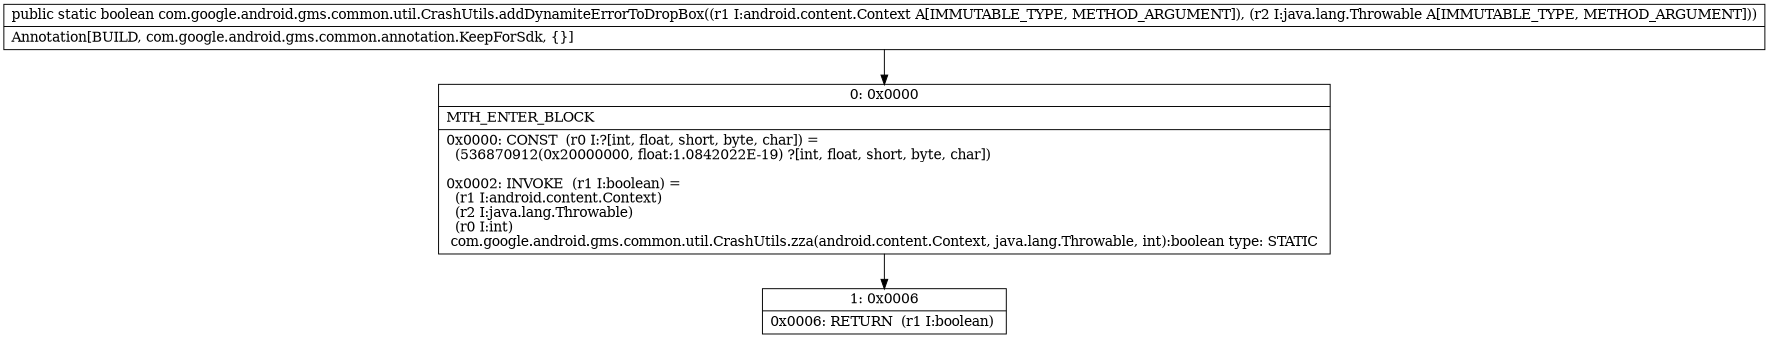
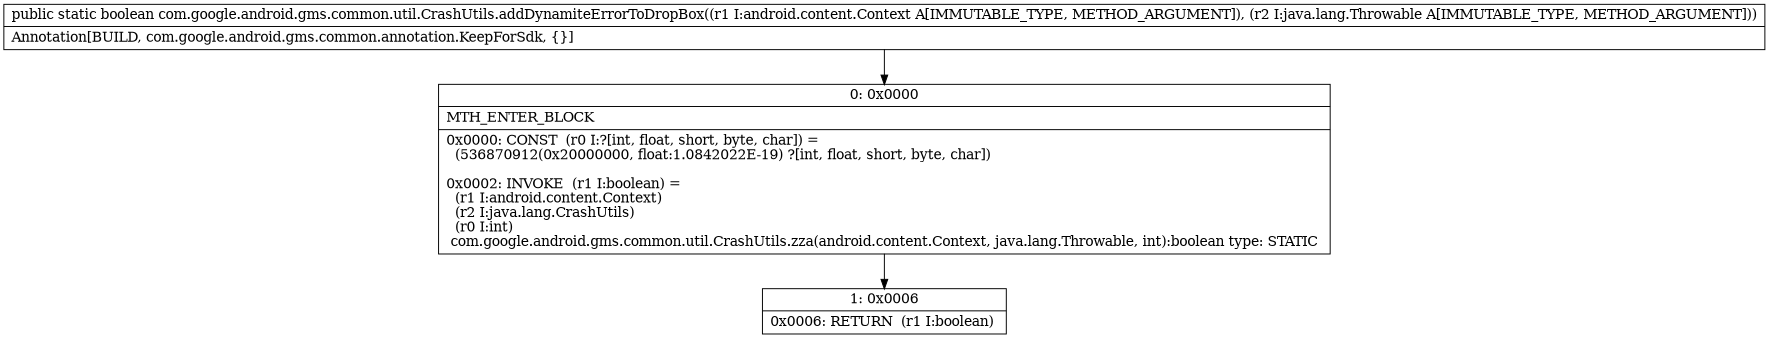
  digraph {
    node [shape=record]
-   n1 [label="{0\:\ 0x0000|MTH_ENTER_BLOCK\l|0x0000: CONST  (r0 I:?[int, float, short, byte, char]) = \l  (536870912(0x20000000, float:1.0842022E\-19) ?[int, float, short, byte, char])\l \l0x0002: INVOKE  (r1 I:boolean) = \l  (r1 I:android.content.Context)\l  (r2 I:java.lang.Throwable)\l  (r0 I:int)\l com.google.android.gms.common.util.CrashUtils.zza(android.content.Context, java.lang.Throwable, int):boolean type: STATIC \l}"]
+   n1 [label="{0\:\ 0x0000|MTH_ENTER_BLOCK\l|0x0000: CONST  (r0 I:?[int, float, short, byte, char]) = \l  (536870912(0x20000000, float:1.0842022E\-19) ?[int, float, short, byte, char])\l \l0x0002: INVOKE  (r1 I:boolean) = \l  (r1 I:android.content.Context)\l  (r2 I:java.lang.CrashUtils)\l  (r0 I:int)\l com.google.android.gms.common.util.CrashUtils.zza(android.content.Context, java.lang.Throwable, int):boolean type: STATIC \l}"]
    n2 [label="{1\:\ 0x0006|0x0006: RETURN  (r1 I:boolean) \l}"]
    n3 [label="{public static boolean com.google.android.gms.common.util.CrashUtils.addDynamiteErrorToDropBox((r1 I:android.content.Context A[IMMUTABLE_TYPE, METHOD_ARGUMENT]), (r2 I:java.lang.Throwable A[IMMUTABLE_TYPE, METHOD_ARGUMENT]))  | Annotation[BUILD, com.google.android.gms.common.annotation.KeepForSdk, \{\}]\l}"]
    n1 -> n2
    n3 -> n1
  }
